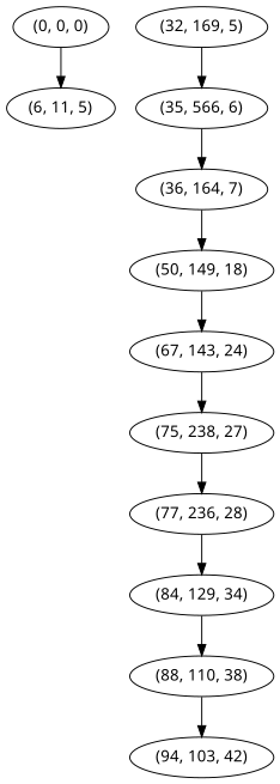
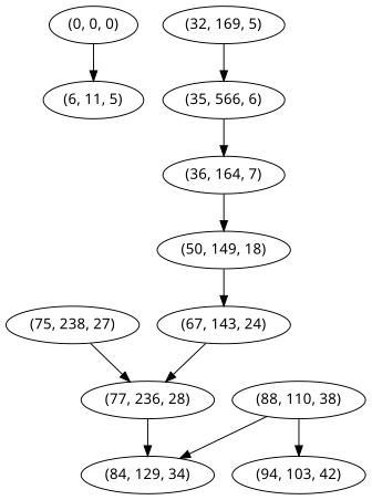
  digraph {
    fontname="Noto Sans"
    node [fontname="Noto Sans"]
    edge [fontname="Noto Sans"]
    "(0, 0, 0)"
    "(6, 11, 5)"
    n3 [label="(35, 566, 6)"]
    "(32, 169, 5)"
    "(36, 164, 7)"
    "(50, 149, 18)"
    "(67, 143, 24)"
    n8 [label="(75, 238, 27)"]
    n9 [label="(77, 236, 28)"]
    "(84, 129, 34)"
    "(88, 110, 38)"
    "(94, 103, 42)"
    "(0, 0, 0)" -> "(6, 11, 5)"
    n3 -> "(36, 164, 7)"
    "(32, 169, 5)" -> n3
    "(36, 164, 7)" -> "(50, 149, 18)"
    "(50, 149, 18)" -> "(67, 143, 24)"
-   "(67, 143, 24)" -> n8
+   "(67, 143, 24)" -> n9
    n8 -> n9
    n9 -> "(84, 129, 34)"
-   "(84, 129, 34)" -> "(88, 110, 38)"
+   "(88, 110, 38)" -> "(84, 129, 34)"
    "(88, 110, 38)" -> "(94, 103, 42)"
  }
